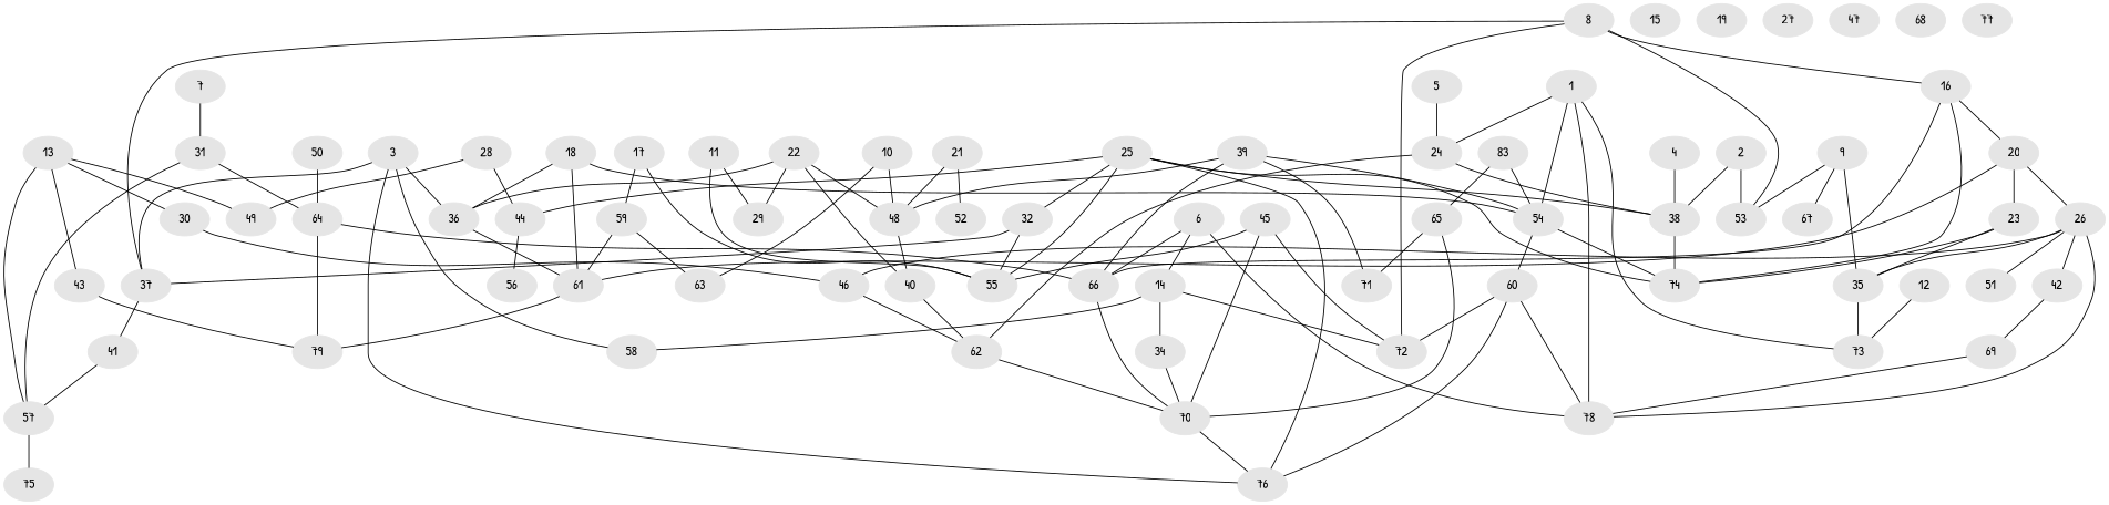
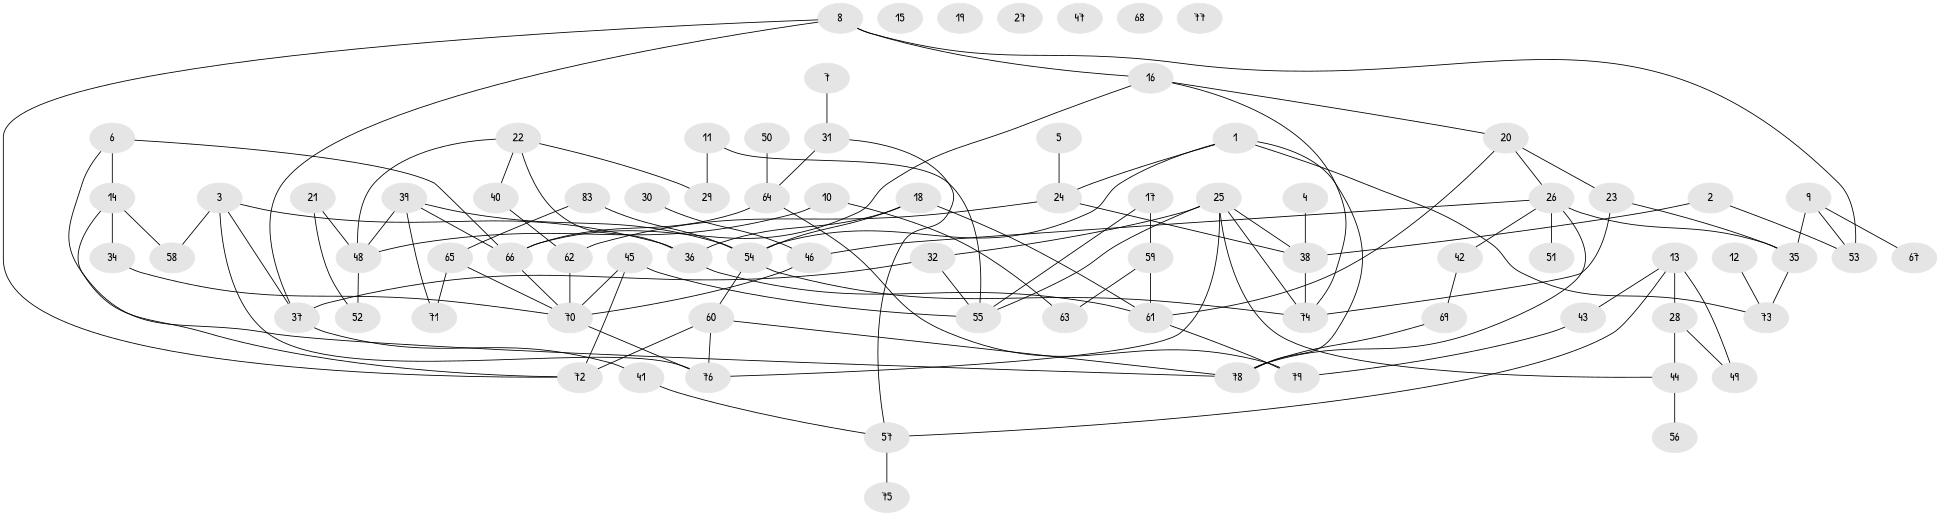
  graph {
    fontname="Patrick Hand"
    node [color=gray90 fontname="Patrick Hand" style=filled]
    edge [fontname="Patrick Hand"]
    1
    24
    54
    73
    78
    38
    62
    74
    60
    2
    53
    3
    36
    37
    58
    76
    61
    41
    4
    5
    6
    14
    66
    72
    34
    70
    7
    31
    57
    64
    8
    16
    20
    9
    35
    67
    10
    48
    63
    52
    11
    29
    55
    12
    13
    30
    43
    49
    46
    79
    75
    15
    23
    26
    17
    59
    18
    19
    42
    51
    21
    22
    40
    25
    32
    44
    56
    69
    27
    28
    n71 [label=83]
    65
    71
    39
    45
    47
    50
    68
    77
    1 -- 24
    1 -- 54
    1 -- 73
    1 -- 78
    24 -- 38
    24 -- 62
    54 -- 74
    54 -- 60
    38 -- 74
    62 -- 70
    60 -- 78
    60 -- 76
    60 -- 72
    2 -- 38
    2 -- 53
    3 -- 36
    3 -- 37
    3 -- 58
    3 -- 76
    36 -- 61
    37 -- 41
    61 -- 79
    41 -- 57
    4 -- 38
    5 -- 24
    6 -- 78
    6 -- 14
    6 -- 66
    14 -- 58
    14 -- 72
    14 -- 34
    66 -- 70
    34 -- 70
    70 -- 76
    7 -- 31
    31 -- 57
    31 -- 64
    57 -- 75
    64 -- 66
    64 -- 79
    8 -- 53
    8 -- 37
    8 -- 72
    8 -- 16
    16 -- 74
    16 -- 66
    16 -- 20
    20 -- 61
    20 -- 23
    20 -- 26
    9 -- 53
    9 -- 35
    9 -- 67
    35 -- 73
    10 -- 48
    10 -- 63
-   48 -- 40
+   48 -- 52
    11 -- 29
    11 -- 55
    12 -- 73
    13 -- 57
-   13 -- 30
+   13 -- 28
    13 -- 43
    13 -- 49
    30 -- 46
    43 -- 79
-   46 -- 62
+   46 -- 70
    23 -- 74
    23 -- 35
    26 -- 78
    26 -- 35
    26 -- 46
    26 -- 42
    26 -- 51
    17 -- 55
    17 -- 59
    59 -- 61
    59 -- 63
    18 -- 54
    18 -- 36
    18 -- 61
    42 -- 69
    21 -- 48
    21 -- 52
    22 -- 36
    22 -- 48
    22 -- 29
    22 -- 40
    40 -- 62
    25 -- 38
    25 -- 74
    25 -- 76
    25 -- 55
    25 -- 32
    25 -- 44
    32 -- 37
    32 -- 55
    44 -- 56
    69 -- 78
    28 -- 49
    28 -- 44
    n71 -- 54
    n71 -- 65
    65 -- 70
    65 -- 71
    39 -- 54
    39 -- 66
    39 -- 48
    39 -- 71
    45 -- 72
    45 -- 70
    45 -- 55
    50 -- 64
  }
